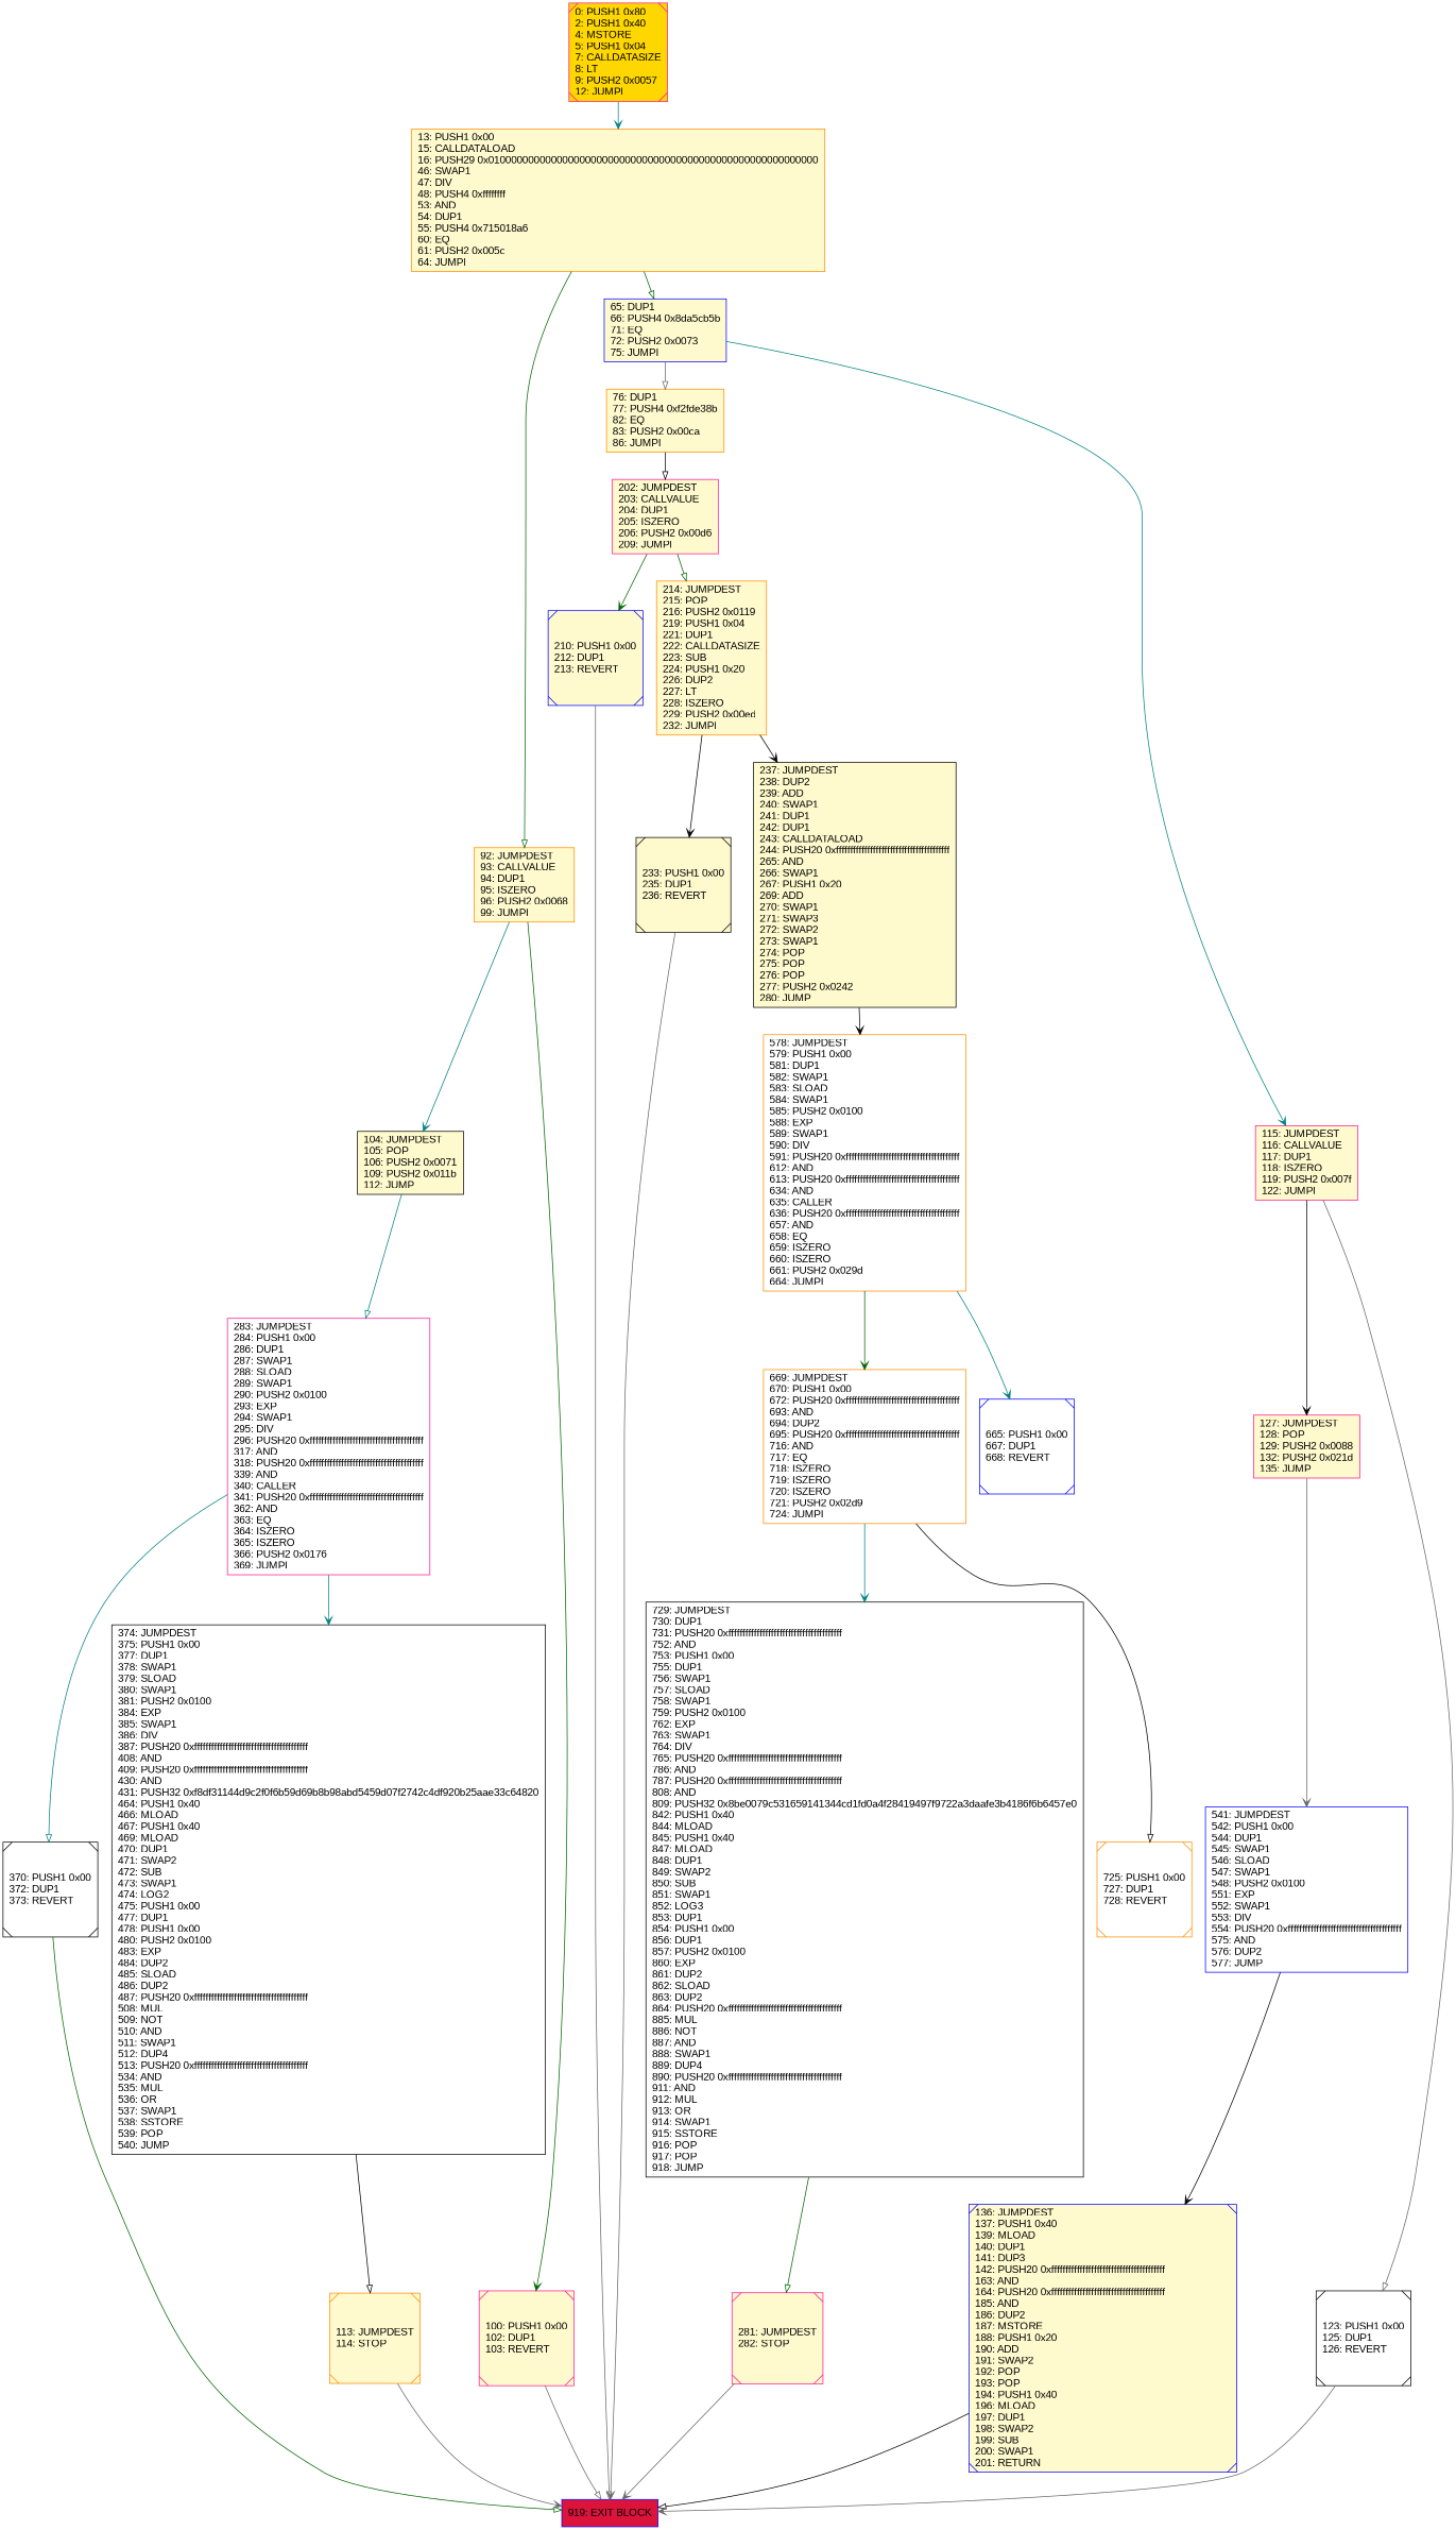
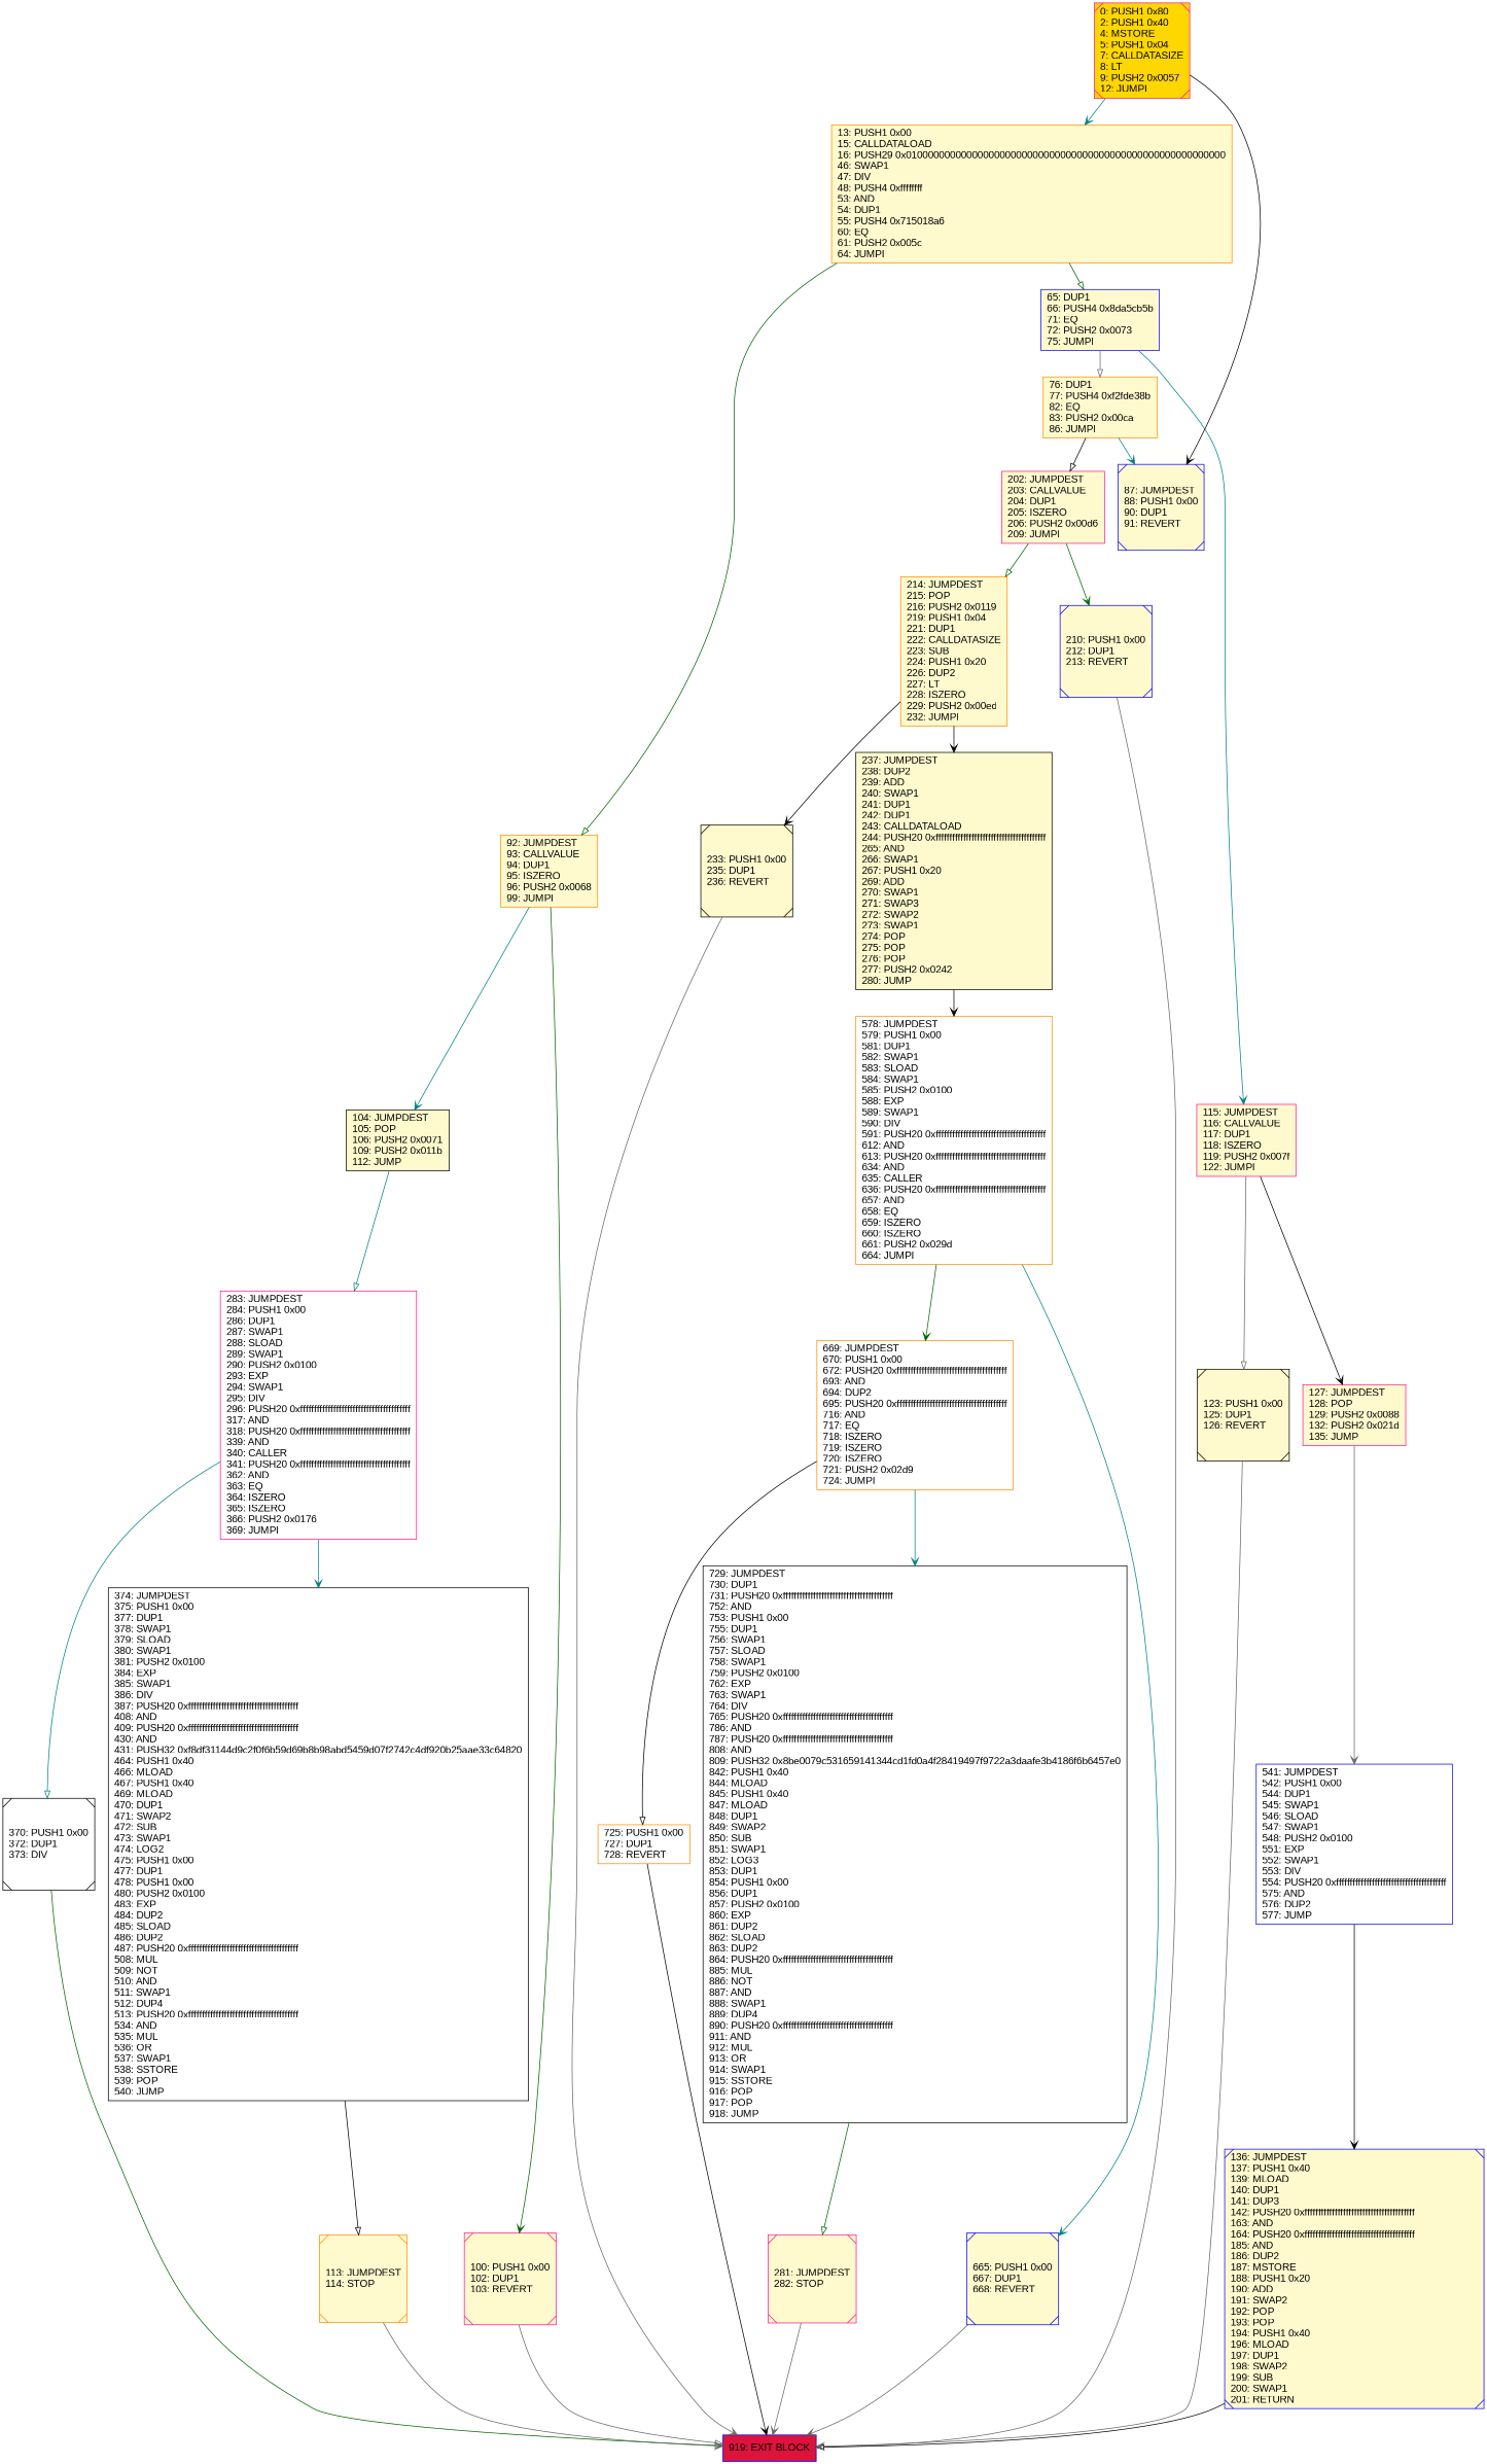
  digraph {
    rankdir=UD
    node [color=darkorange fillcolor=lemonchiffon fontcolor=black fontname=arial shape=box style=filled]
    edge [arrowhead=vee color=black]
    n1 [color=black label="104: JUMPDEST\l105: POP\l106: PUSH2 0x0071\l109: PUSH2 0x011b\l112: JUMP\l"]
    n2 [color=deeppink fillcolor=white label="283: JUMPDEST\l284: PUSH1 0x00\l286: DUP1\l287: SWAP1\l288: SLOAD\l289: SWAP1\l290: PUSH2 0x0100\l293: EXP\l294: SWAP1\l295: DIV\l296: PUSH20 0xffffffffffffffffffffffffffffffffffffffff\l317: AND\l318: PUSH20 0xffffffffffffffffffffffffffffffffffffffff\l339: AND\l340: CALLER\l341: PUSH20 0xffffffffffffffffffffffffffffffffffffffff\l362: AND\l363: EQ\l364: ISZERO\l365: ISZERO\l366: PUSH2 0x0176\l369: JUMPI\l"]
-   n3 [color=black fillcolor=white label="370: PUSH1 0x00\l372: DUP1\l373: REVERT\l" shape=Msquare]
+   n3 [color=black fillcolor=white label="370: PUSH1 0x00\l372: DUP1\l373: DIV\l" shape=Msquare]
    n4 [color=black fillcolor=white label="374: JUMPDEST\l375: PUSH1 0x00\l377: DUP1\l378: SWAP1\l379: SLOAD\l380: SWAP1\l381: PUSH2 0x0100\l384: EXP\l385: SWAP1\l386: DIV\l387: PUSH20 0xffffffffffffffffffffffffffffffffffffffff\l408: AND\l409: PUSH20 0xffffffffffffffffffffffffffffffffffffffff\l430: AND\l431: PUSH32 0xf8df31144d9c2f0f6b59d69b8b98abd5459d07f2742c4df920b25aae33c64820\l464: PUSH1 0x40\l466: MLOAD\l467: PUSH1 0x40\l469: MLOAD\l470: DUP1\l471: SWAP2\l472: SUB\l473: SWAP1\l474: LOG2\l475: PUSH1 0x00\l477: DUP1\l478: PUSH1 0x00\l480: PUSH2 0x0100\l483: EXP\l484: DUP2\l485: SLOAD\l486: DUP2\l487: PUSH20 0xffffffffffffffffffffffffffffffffffffffff\l508: MUL\l509: NOT\l510: AND\l511: SWAP1\l512: DUP4\l513: PUSH20 0xffffffffffffffffffffffffffffffffffffffff\l534: AND\l535: MUL\l536: OR\l537: SWAP1\l538: SSTORE\l539: POP\l540: JUMP\l"]
    n5 [color=deeppink label="100: PUSH1 0x00\l102: DUP1\l103: REVERT\l" shape=Msquare]
    n6 [color=blue fillcolor=crimson label="919: EXIT BLOCK\l"]
    n7 [color=black label="233: PUSH1 0x00\l235: DUP1\l236: REVERT\l" shape=Msquare]
    n8 [color=deeppink label="281: JUMPDEST\l282: STOP\l" shape=Msquare]
    n9 [label="76: DUP1\l77: PUSH4 0xf2fde38b\l82: EQ\l83: PUSH2 0x00ca\l86: JUMPI\l"]
+   n10 [color=blue label="87: JUMPDEST\l88: PUSH1 0x00\l90: DUP1\l91: REVERT\l" shape=Msquare]
    n11 [color=deeppink label="202: JUMPDEST\l203: CALLVALUE\l204: DUP1\l205: ISZERO\l206: PUSH2 0x00d6\l209: JUMPI\l"]
    n12 [color=blue label="210: PUSH1 0x00\l212: DUP1\l213: REVERT\l" shape=Msquare]
    n13 [label="214: JUMPDEST\l215: POP\l216: PUSH2 0x0119\l219: PUSH1 0x04\l221: DUP1\l222: CALLDATASIZE\l223: SUB\l224: PUSH1 0x20\l226: DUP2\l227: LT\l228: ISZERO\l229: PUSH2 0x00ed\l232: JUMPI\l"]
    n14 [color=deeppink label="127: JUMPDEST\l128: POP\l129: PUSH2 0x0088\l132: PUSH2 0x021d\l135: JUMP\l"]
    n15 [color=blue fillcolor=white label="541: JUMPDEST\l542: PUSH1 0x00\l544: DUP1\l545: SWAP1\l546: SLOAD\l547: SWAP1\l548: PUSH2 0x0100\l551: EXP\l552: SWAP1\l553: DIV\l554: PUSH20 0xffffffffffffffffffffffffffffffffffffffff\l575: AND\l576: DUP2\l577: JUMP\l"]
    n16 [color=blue label="136: JUMPDEST\l137: PUSH1 0x40\l139: MLOAD\l140: DUP1\l141: DUP3\l142: PUSH20 0xffffffffffffffffffffffffffffffffffffffff\l163: AND\l164: PUSH20 0xffffffffffffffffffffffffffffffffffffffff\l185: AND\l186: DUP2\l187: MSTORE\l188: PUSH1 0x20\l190: ADD\l191: SWAP2\l192: POP\l193: POP\l194: PUSH1 0x40\l196: MLOAD\l197: DUP1\l198: SWAP2\l199: SUB\l200: SWAP1\l201: RETURN\l" shape=Msquare]
    n17 [label="92: JUMPDEST\l93: CALLVALUE\l94: DUP1\l95: ISZERO\l96: PUSH2 0x0068\l99: JUMPI\l"]
-   n18 [color=black fillcolor=white label="123: PUSH1 0x00\l125: DUP1\l126: REVERT\l" shape=Msquare]
+   n18 [color=black label="123: PUSH1 0x00\l125: DUP1\l126: REVERT\l" shape=Msquare]
    n19 [label="13: PUSH1 0x00\l15: CALLDATALOAD\l16: PUSH29 0x0100000000000000000000000000000000000000000000000000000000\l46: SWAP1\l47: DIV\l48: PUSH4 0xffffffff\l53: AND\l54: DUP1\l55: PUSH4 0x715018a6\l60: EQ\l61: PUSH2 0x005c\l64: JUMPI\l"]
    n20 [color=blue label="65: DUP1\l66: PUSH4 0x8da5cb5b\l71: EQ\l72: PUSH2 0x0073\l75: JUMPI\l"]
    n21 [color=deeppink label="115: JUMPDEST\l116: CALLVALUE\l117: DUP1\l118: ISZERO\l119: PUSH2 0x007f\l122: JUMPI\l"]
    n22 [label="113: JUMPDEST\l114: STOP\l" shape=Msquare]
    n23 [fillcolor=white label="578: JUMPDEST\l579: PUSH1 0x00\l581: DUP1\l582: SWAP1\l583: SLOAD\l584: SWAP1\l585: PUSH2 0x0100\l588: EXP\l589: SWAP1\l590: DIV\l591: PUSH20 0xffffffffffffffffffffffffffffffffffffffff\l612: AND\l613: PUSH20 0xffffffffffffffffffffffffffffffffffffffff\l634: AND\l635: CALLER\l636: PUSH20 0xffffffffffffffffffffffffffffffffffffffff\l657: AND\l658: EQ\l659: ISZERO\l660: ISZERO\l661: PUSH2 0x029d\l664: JUMPI\l"]
    n24 [fillcolor=white label="669: JUMPDEST\l670: PUSH1 0x00\l672: PUSH20 0xffffffffffffffffffffffffffffffffffffffff\l693: AND\l694: DUP2\l695: PUSH20 0xffffffffffffffffffffffffffffffffffffffff\l716: AND\l717: EQ\l718: ISZERO\l719: ISZERO\l720: ISZERO\l721: PUSH2 0x02d9\l724: JUMPI\l"]
-   n25 [color=blue fillcolor=white label="665: PUSH1 0x00\l667: DUP1\l668: REVERT\l" shape=Msquare]
+   n25 [color=blue label="665: PUSH1 0x00\l667: DUP1\l668: REVERT\l" shape=Msquare]
    n26 [color=black fillcolor=white label="729: JUMPDEST\l730: DUP1\l731: PUSH20 0xffffffffffffffffffffffffffffffffffffffff\l752: AND\l753: PUSH1 0x00\l755: DUP1\l756: SWAP1\l757: SLOAD\l758: SWAP1\l759: PUSH2 0x0100\l762: EXP\l763: SWAP1\l764: DIV\l765: PUSH20 0xffffffffffffffffffffffffffffffffffffffff\l786: AND\l787: PUSH20 0xffffffffffffffffffffffffffffffffffffffff\l808: AND\l809: PUSH32 0x8be0079c531659141344cd1fd0a4f28419497f9722a3daafe3b4186f6b6457e0\l842: PUSH1 0x40\l844: MLOAD\l845: PUSH1 0x40\l847: MLOAD\l848: DUP1\l849: SWAP2\l850: SUB\l851: SWAP1\l852: LOG3\l853: DUP1\l854: PUSH1 0x00\l856: DUP1\l857: PUSH2 0x0100\l860: EXP\l861: DUP2\l862: SLOAD\l863: DUP2\l864: PUSH20 0xffffffffffffffffffffffffffffffffffffffff\l885: MUL\l886: NOT\l887: AND\l888: SWAP1\l889: DUP4\l890: PUSH20 0xffffffffffffffffffffffffffffffffffffffff\l911: AND\l912: MUL\l913: OR\l914: SWAP1\l915: SSTORE\l916: POP\l917: POP\l918: JUMP\l"]
-   n27 [fillcolor=white label="725: PUSH1 0x00\l727: DUP1\l728: REVERT\l" shape=Msquare]
+   n27 [fillcolor=white label="725: PUSH1 0x00\l727: DUP1\l728: REVERT\l"]
    n28 [color=black label="237: JUMPDEST\l238: DUP2\l239: ADD\l240: SWAP1\l241: DUP1\l242: DUP1\l243: CALLDATALOAD\l244: PUSH20 0xffffffffffffffffffffffffffffffffffffffff\l265: AND\l266: SWAP1\l267: PUSH1 0x20\l269: ADD\l270: SWAP1\l271: SWAP3\l272: SWAP2\l273: SWAP1\l274: POP\l275: POP\l276: POP\l277: PUSH2 0x0242\l280: JUMP\l"]
    n29 [color=deeppink fillcolor=gold label="0: PUSH1 0x80\l2: PUSH1 0x40\l4: MSTORE\l5: PUSH1 0x04\l7: CALLDATASIZE\l8: LT\l9: PUSH2 0x0057\l12: JUMPI\l" shape=Msquare]
    n1 -> n2 [arrowhead=onormal color=teal]
    n2 -> n3 [arrowhead=onormal color=teal]
    n2 -> n4 [color=teal]
    n3 -> n6 [arrowhead=onormal color=darkgreen]
    n4 -> n22 [arrowhead=onormal]
    n5 -> n6 [arrowhead=onormal color=gray40]
    n7 -> n6 [color=gray40]
    n8 -> n6 [color=gray40]
+   n9 -> n10 [color=teal]
    n9 -> n11 [arrowhead=onormal]
    n11 -> n12 [color=darkgreen]
    n11 -> n13 [arrowhead=onormal color=darkgreen]
    n12 -> n6 [arrowhead=onormal color=gray40]
    n13 -> n7
    n13 -> n28
    n14 -> n15 [color=gray40]
    n15 -> n16
    n16 -> n6 [arrowhead=onormal]
    n17 -> n1 [color=teal]
    n17 -> n5 [color=darkgreen]
    n18 -> n6 [color=gray40]
    n19 -> n17 [arrowhead=onormal color=darkgreen]
    n19 -> n20 [arrowhead=onormal color=darkgreen]
    n20 -> n9 [arrowhead=onormal color=gray40]
    n20 -> n21 [color=teal]
    n21 -> n14
    n21 -> n18 [arrowhead=onormal color=gray40]
    n22 -> n6 [color=gray40]
    n23 -> n24 [color=darkgreen]
    n23 -> n25 [color=teal]
    n24 -> n26 [color=teal]
    n24 -> n27 [arrowhead=onormal]
+   n25 -> n6 [color=gray40]
    n26 -> n8 [arrowhead=onormal color=darkgreen]
+   n27 -> n6
    n28 -> n23
+   n29 -> n10
    n29 -> n19 [color=teal]
  }
